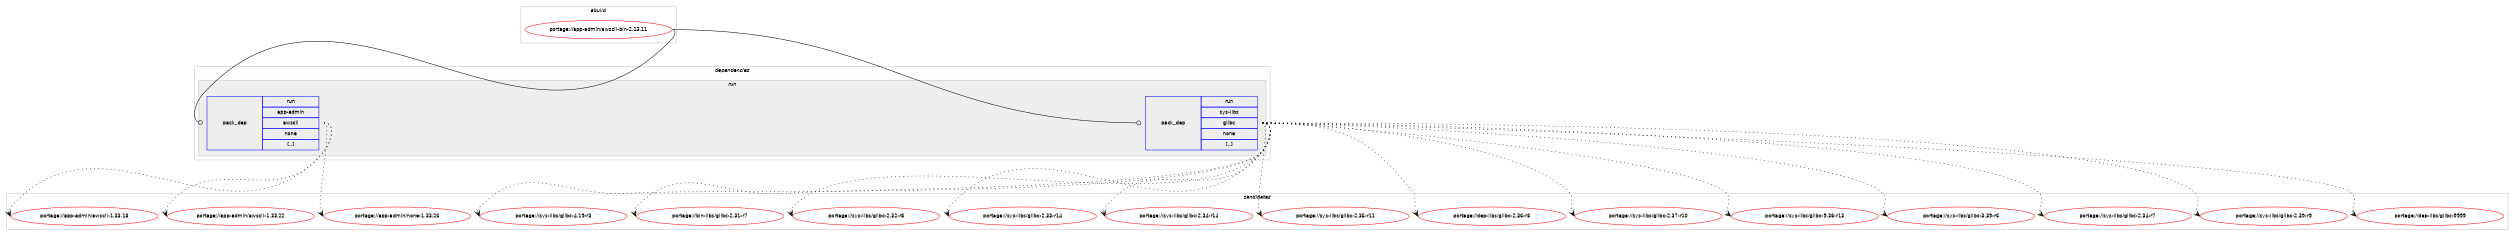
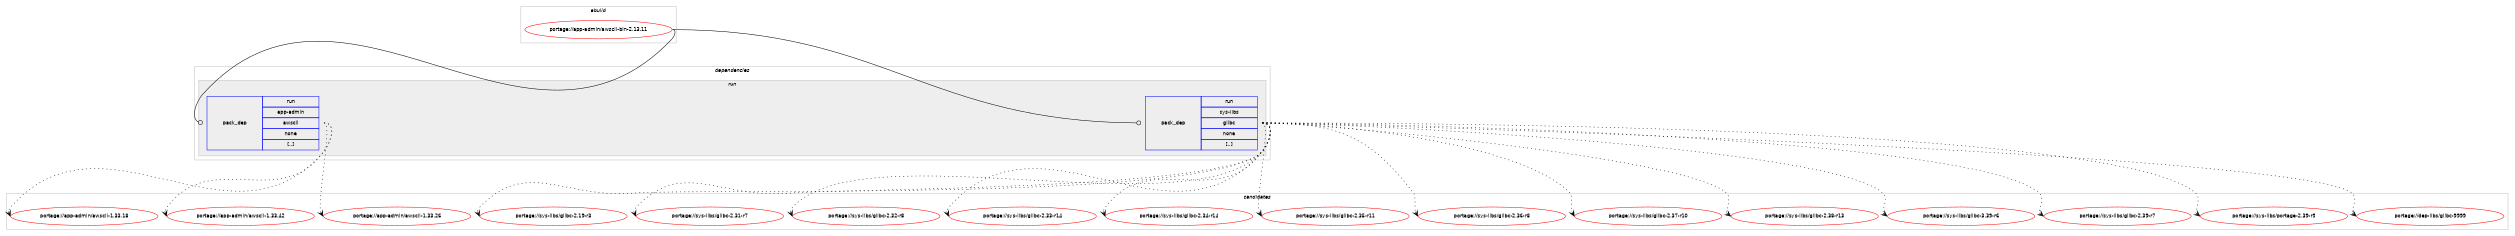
  digraph {
    compound=true
    concentrate=true
    fontname=Helvetica
    fontsize=10
    newrank=true
    rankdir=TB
    ranksep=1.5
    node [color=red fontname=Helvetica fontsize=10]
    edge [arrowhead=vee headport=w style=dotted tailport=e weight=100]
    n1 [label="portage://app-admin/awscli-bin-2.13.11" width=4]
    n2 [color=blue label=<<TABLE BORDER="0" CELLBORDER="1" CELLSPACING="0" CELLPADDING="4" WIDTH="220"><TR><TD ROWSPAN="6" CELLPADDING="30">pack_dep</TD></TR><TR><TD WIDTH="110">run</TD></TR><TR><TD>sys-libs</TD></TR><TR><TD>glibc</TD></TR><TR><TD>none</TD></TR><TR><TD>[,,]</TD></TR></TABLE>> shape=none]
    n3 [color=blue label=<<TABLE BORDER="0" CELLBORDER="1" CELLSPACING="0" CELLPADDING="4" WIDTH="220"><TR><TD ROWSPAN="6" CELLPADDING="30">pack_dep</TD></TR><TR><TD WIDTH="110">run</TD></TR><TR><TD>app-admin</TD></TR><TR><TD>awscli</TD></TR><TR><TD>none</TD></TR><TR><TD>[,,]</TD></TR></TABLE>> shape=none]
    n4 [label="portage://dep-libs/glibc-9999" width=4]
-   n5 [label="portage://sys-libs/glibc-2.39-r9" width=4]
-   n6 [label="portage://sys-libs/glibc-2.34-r7" width=4]
+   n5 [label="portage://sys-libs/portage-2.39-r9" width=4]
+   n6 [label="portage://sys-libs/glibc-2.39-r7" width=4]
    n7 [label="portage://sys-libs/glibc-3.39-r6" width=4]
-   n8 [label="portage://sys-libs/glibc-9.38-r13" width=4]
+   n8 [label="portage://sys-libs/glibc-2.38-r13" width=4]
    n9 [label="portage://sys-libs/glibc-2.37-r10" width=4]
-   n10 [label="portage://dep-libs/glibc-2.36-r8" width=4]
+   n10 [label="portage://sys-libs/glibc-2.36-r8" width=4]
    n11 [label="portage://sys-libs/glibc-2.35-r11" width=4]
    n12 [label="portage://sys-libs/glibc-2.34-r14" width=4]
    n13 [label="portage://sys-libs/glibc-2.33-r14" width=4]
    n14 [label="portage://sys-libs/glibc-2.32-r8" width=4]
-   n15 [label="portage://bin-libs/glibc-2.31-r7" width=4]
-   n16 [label="portage://sys-libs/glibc-4.19-r3" width=4]
-   n17 [label="portage://app-admin/none-1.33.26" width=4]
-   n18 [label="portage://app-admin/awscli-1.33.22" width=4]
+   n15 [label="portage://sys-libs/glibc-2.31-r7" width=4]
+   n16 [label="portage://sys-libs/glibc-2.19-r3" width=4]
+   n17 [label="portage://app-admin/awscli-1.33.26" width=4]
+   n18 [label="portage://app-admin/awscli-1.33.42" width=4]
    n19 [label="portage://app-admin/awscli-1.33.18" width=4]
    subgraph cluster_1 {
      color=gray
      label=<<i>ebuild</i>>
      n1
    }
    subgraph cluster_2 {
      color=gray
      label=<<i>dependencies</i>>
      subgraph cluster_3 {
        color=gray
        fillcolor="#eeeeee"
        label=<<i>compile</i>>
        style=filled
      }
      subgraph cluster_4 {
        color=gray
        fillcolor="#eeeeee"
        label=<<i>compile and run</i>>
        style=filled
      }
      subgraph cluster_5 {
        color=gray
        fillcolor="#eeeeee"
        label=<<i>run</i>>
        style=filled
        subgraph sub_6 {
          color=gray
          fillcolor="#eeeeee"
          label=<<i>run</i>>
          style=filled
          n2
        }
        subgraph sub_7 {
          color=gray
          fillcolor="#eeeeee"
          label=<<i>run</i>>
          style=filled
          n3
        }
      }
    }
    subgraph cluster_8 {
      color=gray
      label=<<i>candidates</i>>
      rank=same
      subgraph sub_9 {
        color=black
        label=<<i>candidates</i>>
        nodesep=1
        rank=same
        n4
        n5
        n6
        n7
        n8
        n9
        n10
        n11
        n12
        n13
        n14
        n15
        n16
      }
      subgraph sub_10 {
        color=black
        label=<<i>candidates</i>>
        nodesep=1
        rank=same
        n17
        n18
        n19
      }
    }
    n1 -> n2 [arrowhead=odot style=solid weight=20]
    n1 -> n3 [arrowhead=odot style=solid weight=20]
    n2 -> n4
    n2 -> n5
    n2 -> n6
    n2 -> n7
    n2 -> n8
    n2 -> n9
    n2 -> n10
    n2 -> n11
    n2 -> n12
    n2 -> n13
    n2 -> n14
    n2 -> n15
    n2 -> n16
    n3 -> n17
    n3 -> n18
    n3 -> n19
  }
